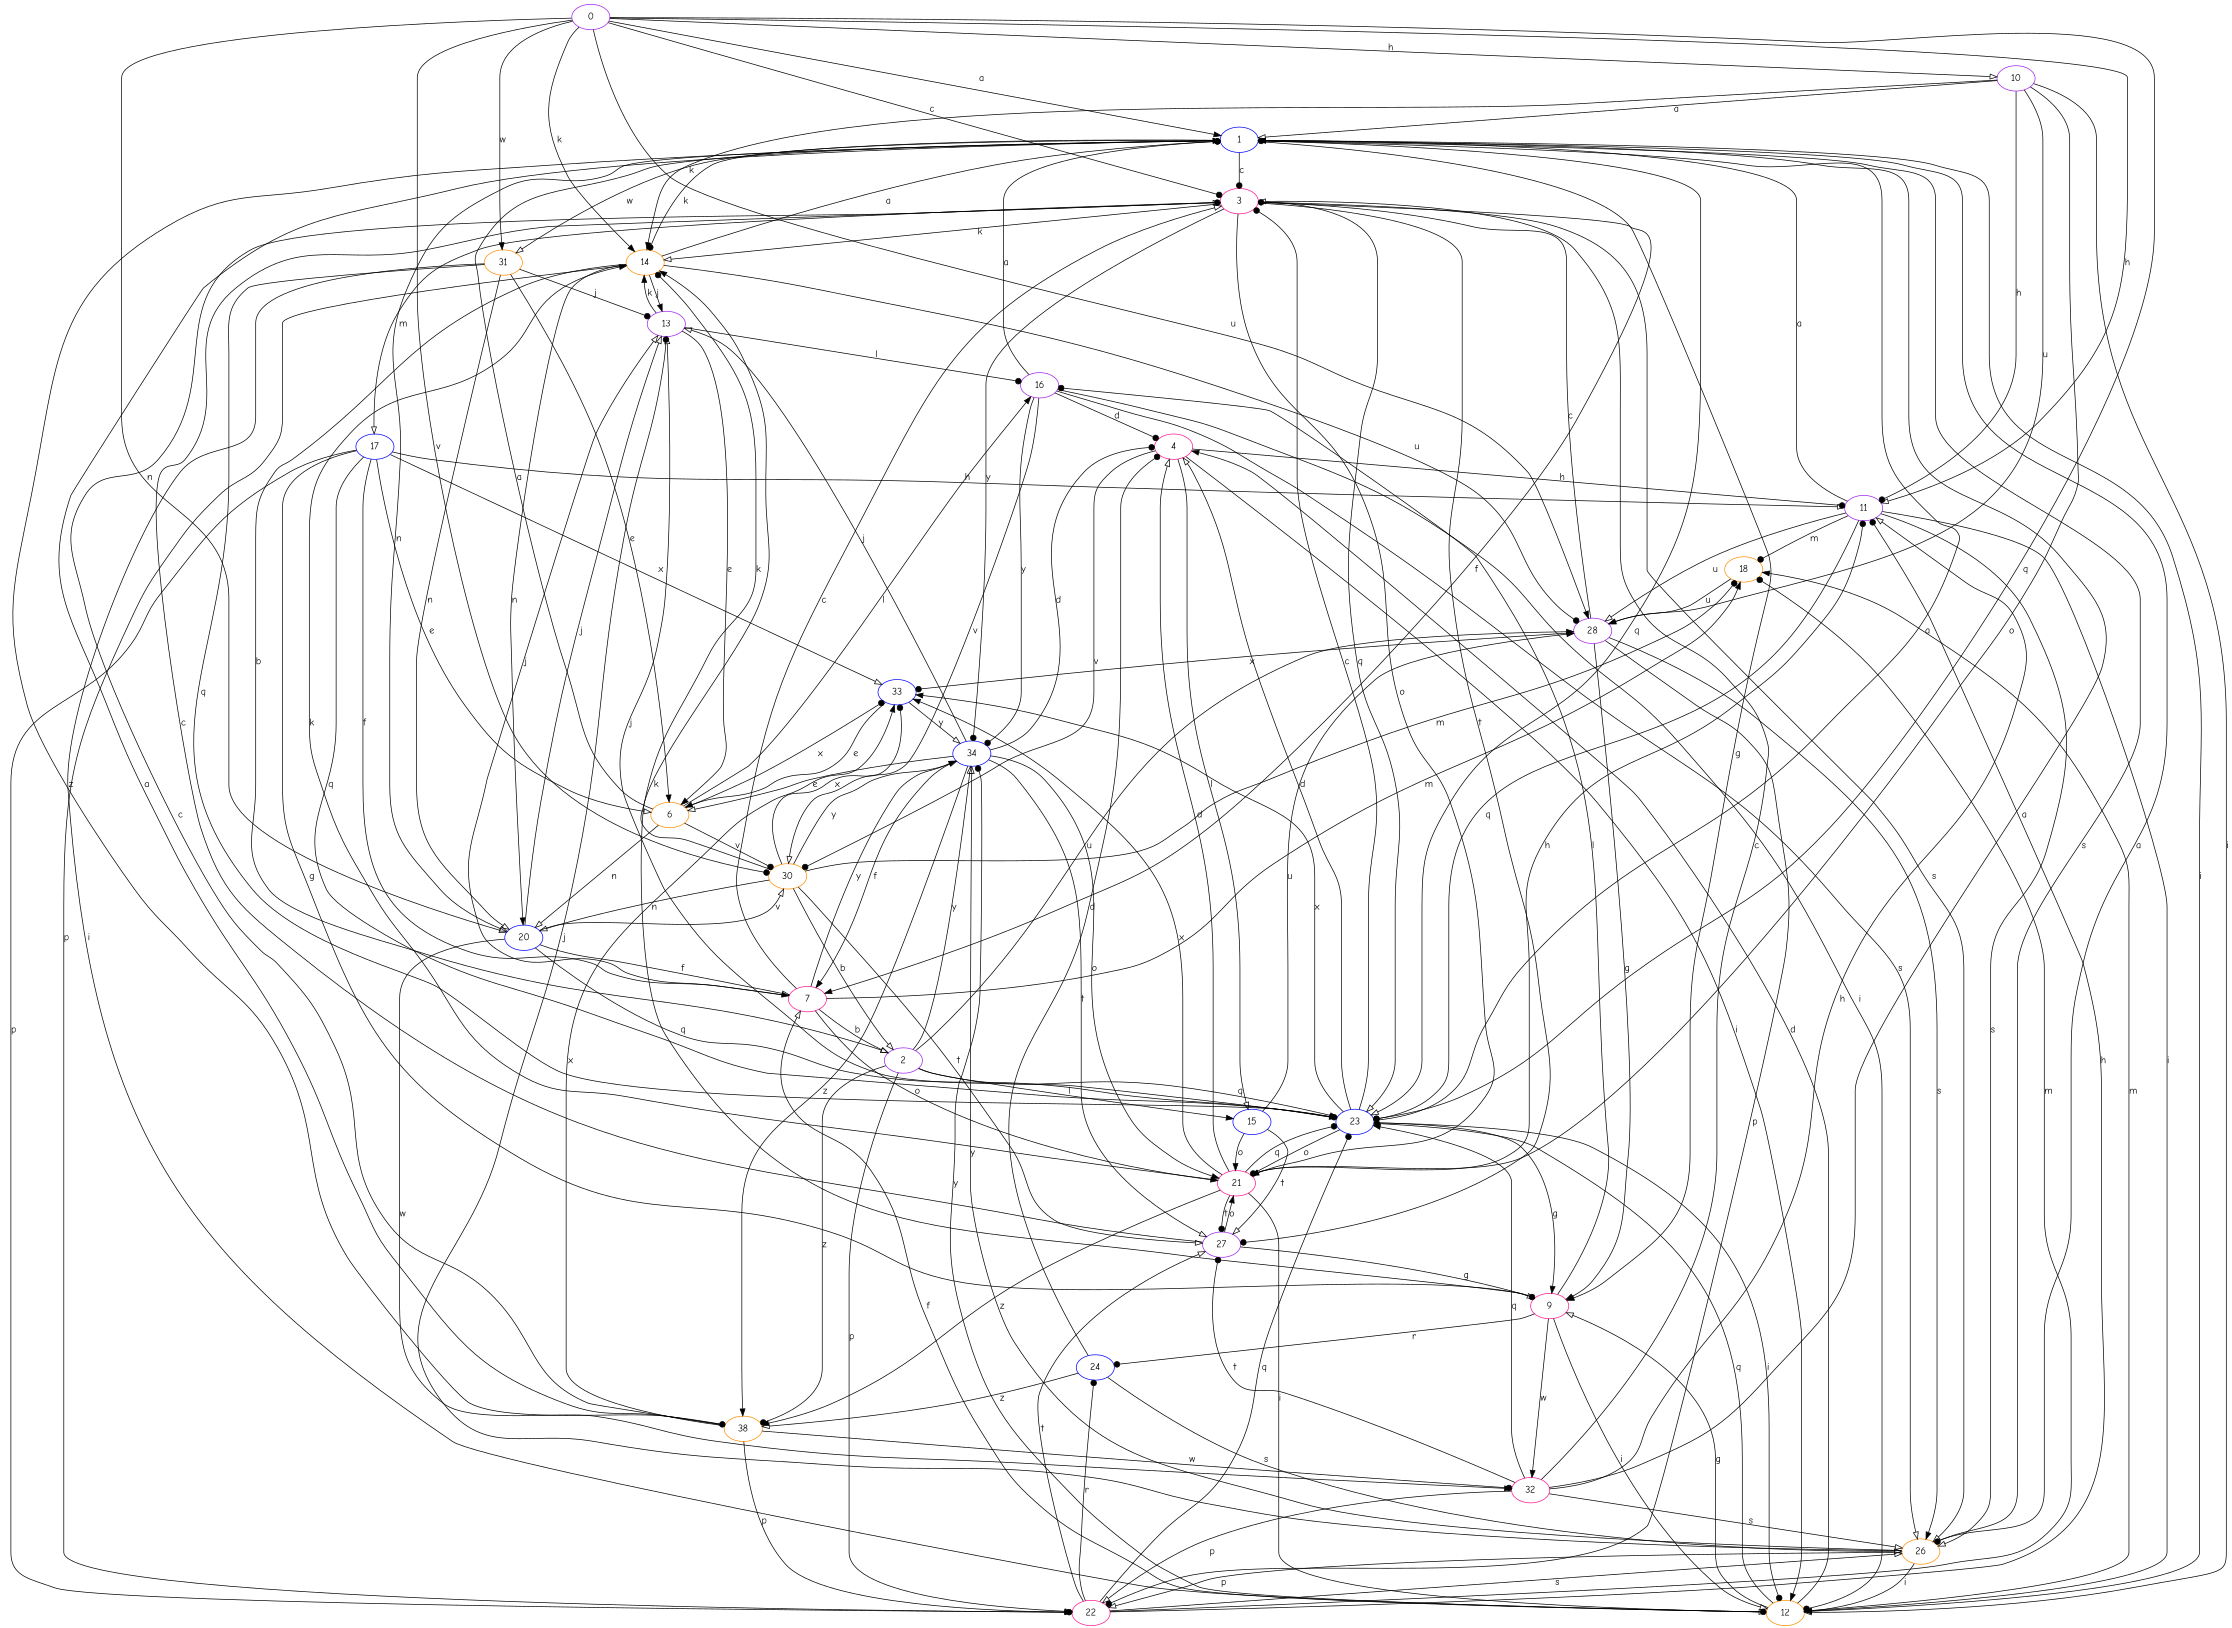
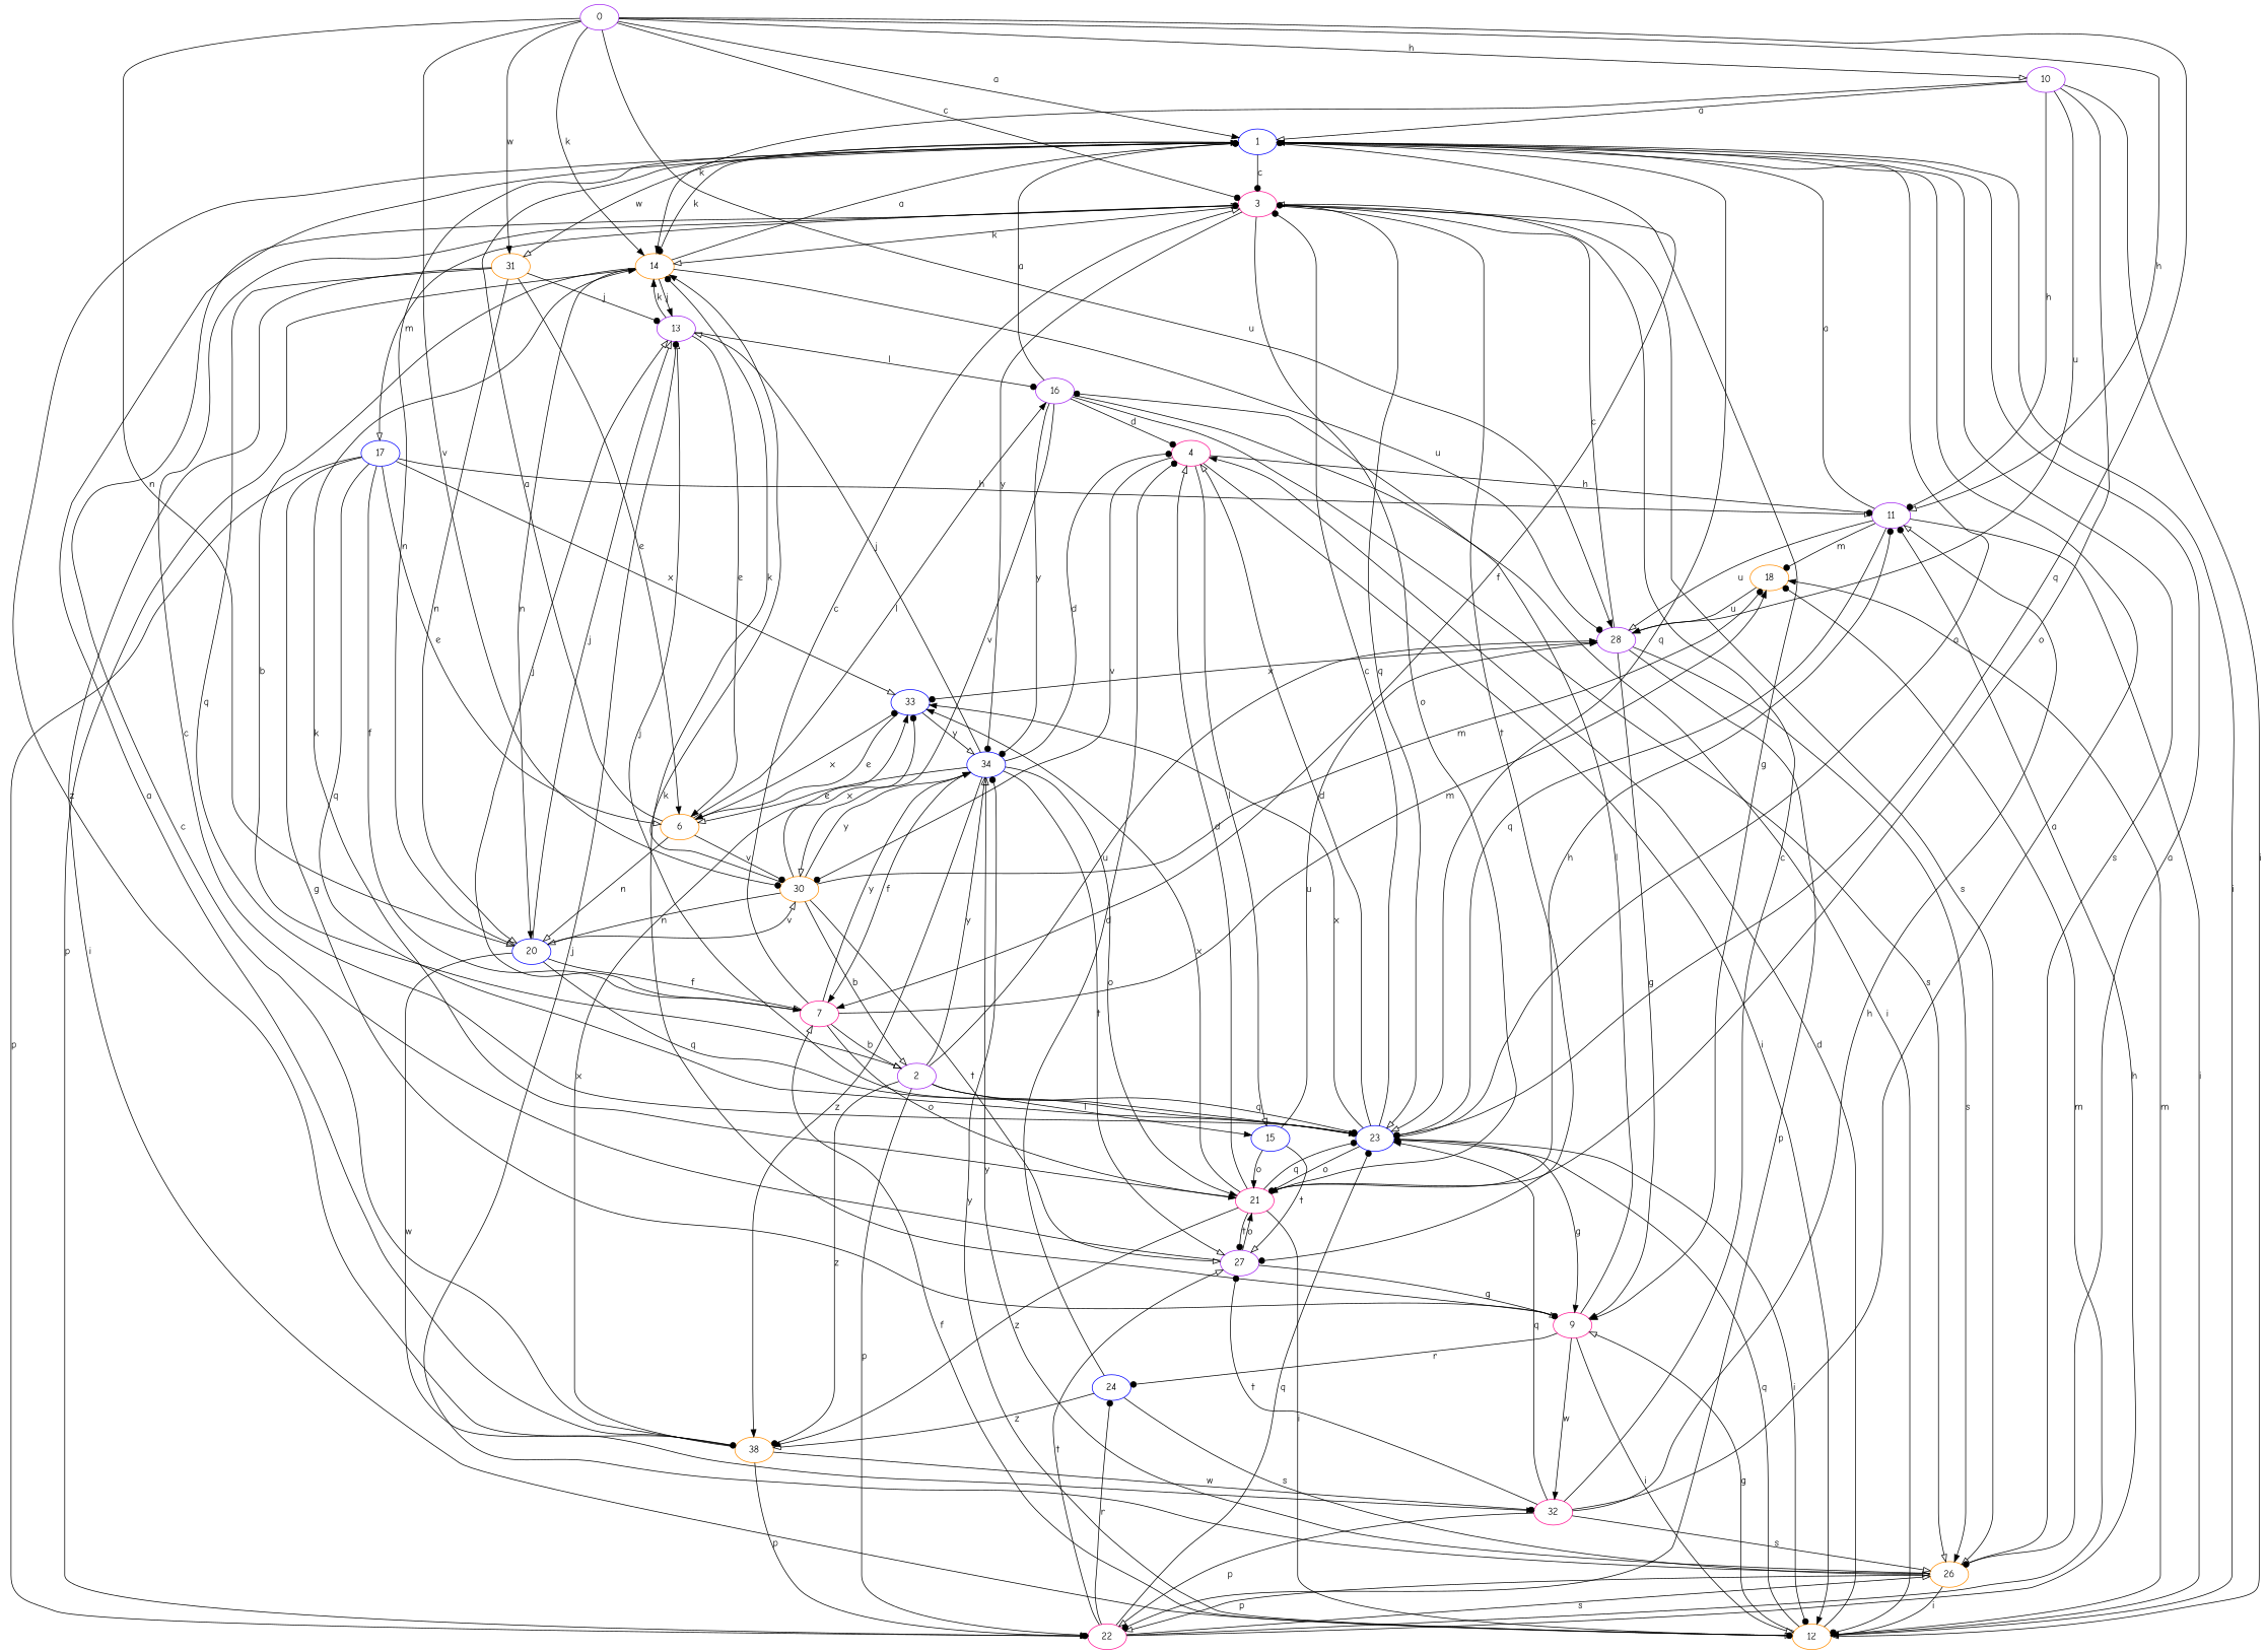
  strict digraph {
    fontname="Comic Neue"
    node [color=blue fontname="Comic Neue"]
    edge [arrowhead=onormal fontname="Comic Neue"]
    1
    0 [color=purple]
    3 [color=deeppink]
    10 [color=purple]
    11 [color=purple]
    14 [color=darkorange]
    20
    23
    28 [color=purple]
    30 [color=darkorange]
    31 [color=darkorange]
    7 [color=deeppink]
    12 [color=darkorange]
    26 [color=darkorange]
    38 [color=darkorange]
    34
    9 [color=deeppink]
    17
    21 [color=deeppink]
    27 [color=purple]
    18 [color=darkorange]
    2 [color=purple]
    22 [color=deeppink]
    13 [color=purple]
    32 [color=deeppink]
    4 [color=deeppink]
    33
    6 [color=darkorange]
    15
    24
    16 [color=purple]
    1 -> 3 [arrowhead=dot label=c]
    1 -> 14 [arrowhead=dot label=k]
    1 -> 20 [label=n]
    1 -> 23 [label=q]
    1 -> 31 [label=w]
    1 -> 7 [arrowhead=normal label=f]
    1 -> 12 [label=i]
    1 -> 26 [arrowhead=dot label=s]
    1 -> 38 [arrowhead=dot label=z]
    0 -> 1 [arrowhead=normal label=a]
    0 -> 3 [arrowhead=dot label=c]
    0 -> 10 [label=h]
    0 -> 11 [label=h]
    0 -> 14 [arrowhead=normal label=k]
    0 -> 20 [label=n]
    0 -> 23 [arrowhead=dot label=q]
    0 -> 28 [arrowhead=normal label=u]
    0 -> 30 [arrowhead=dot label=v]
    0 -> 31 [arrowhead=normal label=w]
    3 -> 14 [label=k]
    3 -> 23 [label=q]
    3 -> 26 [label=s]
    3 -> 34 [arrowhead=dot label=y]
    3 -> 9 [arrowhead=normal label=g]
    3 -> 17 [label=m]
    3 -> 21 [arrowhead=normal label=o]
    3 -> 27 [arrowhead=dot label=t]
    10 -> 1 [label=a]
    10 -> 11 [arrowhead=dot label=h]
    10 -> 14 [arrowhead=normal label=k]
    10 -> 28 [arrowhead=normal label=u]
    10 -> 12 [label=i]
    10 -> 21 [arrowhead=normal label=o]
    11 -> 1 [arrowhead=normal label=a]
    11 -> 23 [arrowhead=dot label=q]
    11 -> 28 [label=u]
    11 -> 12 [label=i]
-   11 -> 26 [label=s]
    11 -> 18 [arrowhead=dot label=m]
    14 -> 1 [arrowhead=dot label=a]
    14 -> 20 [arrowhead=normal label=n]
    14 -> 28 [arrowhead=dot label=u]
    14 -> 2 [label=b]
    14 -> 22 [arrowhead=dot label=p]
    14 -> 13 [arrowhead=normal label=j]
    20 -> 23 [arrowhead=normal label=q]
    20 -> 30 [label=v]
    20 -> 7 [label=f]
    20 -> 13 [label=j]
    20 -> 32 [arrowhead=normal label=w]
    23 -> 1 [arrowhead=dot label=a]
    23 -> 3 [arrowhead=dot label=c]
    23 -> 12 [arrowhead=dot label=i]
    23 -> 9 [arrowhead=normal label=g]
    23 -> 21 [arrowhead=dot label=o]
    23 -> 13 [label=j]
    23 -> 4 [label=d]
    23 -> 33 [arrowhead=normal label=x]
    28 -> 3 [arrowhead=dot label=c]
    28 -> 26 [arrowhead=normal label=s]
    28 -> 9 [arrowhead=normal label=g]
    28 -> 22 [arrowhead=dot label=p]
    28 -> 33 [arrowhead=dot label=x]
    30 -> 14 [arrowhead=dot label=k]
    30 -> 20 [label=n]
    30 -> 34 [label=y]
    30 -> 27 [label=t]
    30 -> 18 [arrowhead=dot label=m]
    30 -> 2 [label=b]
    30 -> 33 [arrowhead=dot label=x]
    31 -> 20 [label=n]
    31 -> 23 [arrowhead=dot label=q]
    31 -> 12 [arrowhead=dot label=i]
    31 -> 13 [arrowhead=dot label=j]
    31 -> 6 [arrowhead=normal label=e]
    7 -> 3 [label=c]
    7 -> 34 [arrowhead=normal label=y]
    7 -> 21 [arrowhead=normal label=o]
    7 -> 18 [arrowhead=normal label=m]
    7 -> 2 [label=b]
    7 -> 13 [label=j]
    12 -> 23 [arrowhead=dot label=q]
    12 -> 7 [label=f]
    12 -> 34 [arrowhead=dot label=y]
    12 -> 9 [label=g]
    12 -> 18 [arrowhead=normal label=m]
    12 -> 4 [arrowhead=normal label=d]
    26 -> 1 [arrowhead=normal label=a]
    26 -> 12 [arrowhead=normal label=i]
    26 -> 34 [label=y]
    26 -> 22 [label=p]
    26 -> 13 [arrowhead=dot label=j]
    38 -> 1 [arrowhead=normal label=a]
    38 -> 3 [label=c]
    38 -> 22 [label=p]
    38 -> 32 [arrowhead=dot label=w]
    38 -> 33 [arrowhead=normal label=x]
    34 -> 7 [arrowhead=normal label=f]
    34 -> 38 [arrowhead=normal label=z]
    34 -> 21 [arrowhead=normal label=o]
    34 -> 27 [label=t]
    34 -> 13 [label=j]
    34 -> 4 [arrowhead=dot label=d]
    34 -> 6 [label=e]
    9 -> 14 [arrowhead=normal label=k]
    9 -> 12 [label=i]
    9 -> 32 [arrowhead=normal label=w]
    9 -> 24 [arrowhead=dot label=r]
    9 -> 16 [arrowhead=dot label=l]
    17 -> 11 [label=h]
    17 -> 23 [arrowhead=normal label=q]
    17 -> 7 [arrowhead=normal label=f]
    17 -> 9 [arrowhead=dot label=g]
    17 -> 22 [arrowhead=normal label=p]
    17 -> 33 [label=x]
    17 -> 6 [label=e]
    21 -> 11 [arrowhead=dot label=h]
    21 -> 14 [arrowhead=normal label=k]
    21 -> 23 [arrowhead=dot label=q]
    21 -> 12 [label=i]
    21 -> 38 [arrowhead=normal label=z]
    21 -> 27 [arrowhead=dot label=t]
    21 -> 4 [label=d]
    21 -> 33 [arrowhead=normal label=x]
    27 -> 3 [arrowhead=dot label=c]
    27 -> 9 [label=g]
    27 -> 21 [arrowhead=normal label=o]
    18 -> 28 [arrowhead=normal label=u]
-   2 -> 23 [arrowhead=normal label=q]
+   2 -> 23 [arrowhead=dot label=q]
    2 -> 28 [arrowhead=normal label=u]
    2 -> 38 [arrowhead=dot label=z]
    2 -> 34 [label=y]
    2 -> 22 [label=p]
    2 -> 15 [arrowhead=normal label=l]
    22 -> 11 [arrowhead=dot label=h]
    22 -> 23 [arrowhead=dot label=q]
    22 -> 26 [label=s]
    22 -> 27 [label=t]
    22 -> 18 [arrowhead=dot label=m]
    22 -> 24 [arrowhead=dot label=r]
    13 -> 14 [arrowhead=normal label=k]
    13 -> 6 [arrowhead=normal label=e]
    13 -> 16 [arrowhead=dot label=l]
    32 -> 1 [label=a]
    32 -> 3 [label=c]
    32 -> 11 [label=h]
    32 -> 23 [arrowhead=normal label=q]
    32 -> 26 [label=s]
    32 -> 27 [arrowhead=dot label=t]
    32 -> 22 [label=p]
    4 -> 11 [arrowhead=dot label=h]
    4 -> 30 [arrowhead=dot label=v]
    4 -> 12 [arrowhead=normal label=i]
    4 -> 15 [label=l]
    33 -> 34 [label=y]
    33 -> 6 [arrowhead=normal label=e]
    6 -> 1 [arrowhead=normal label=a]
    6 -> 20 [label=n]
    6 -> 30 [arrowhead=dot label=v]
    6 -> 33 [arrowhead=dot label=x]
    6 -> 16 [arrowhead=normal label=l]
    15 -> 28 [arrowhead=normal label=u]
    15 -> 21 [arrowhead=normal label=o]
    15 -> 27 [label=t]
    24 -> 26 [label=s]
    24 -> 38 [label=z]
    24 -> 4 [arrowhead=dot label=d]
    16 -> 1 [arrowhead=dot label=a]
    16 -> 30 [label=v]
    16 -> 12 [arrowhead=dot label=i]
    16 -> 26 [label=s]
    16 -> 34 [arrowhead=dot label=y]
    16 -> 4 [arrowhead=dot label=d]
  }
